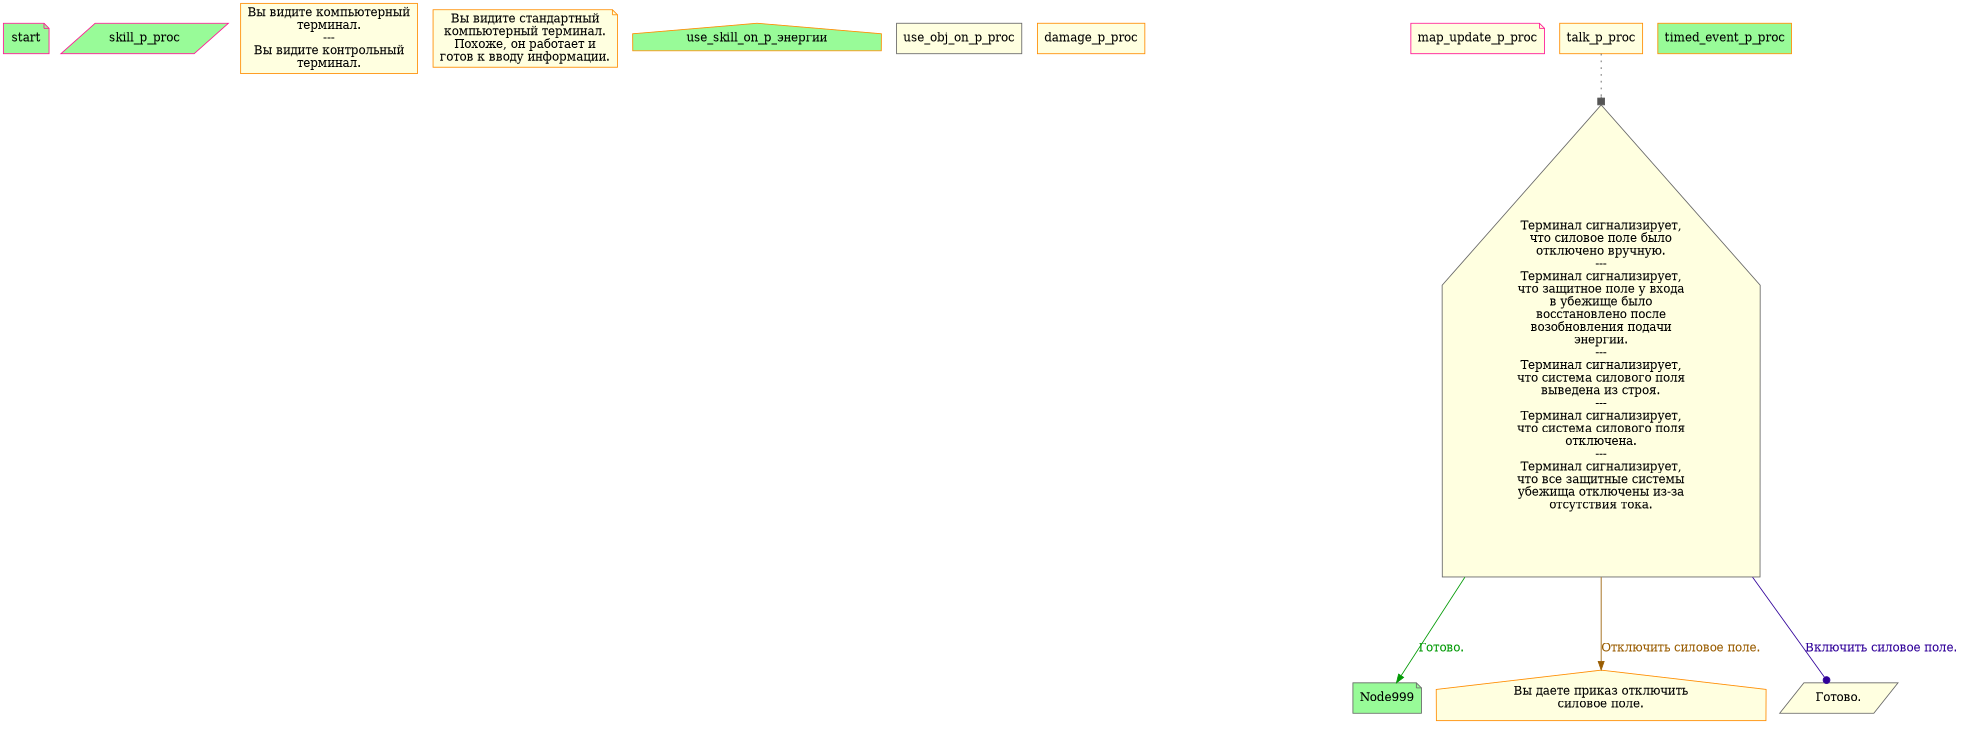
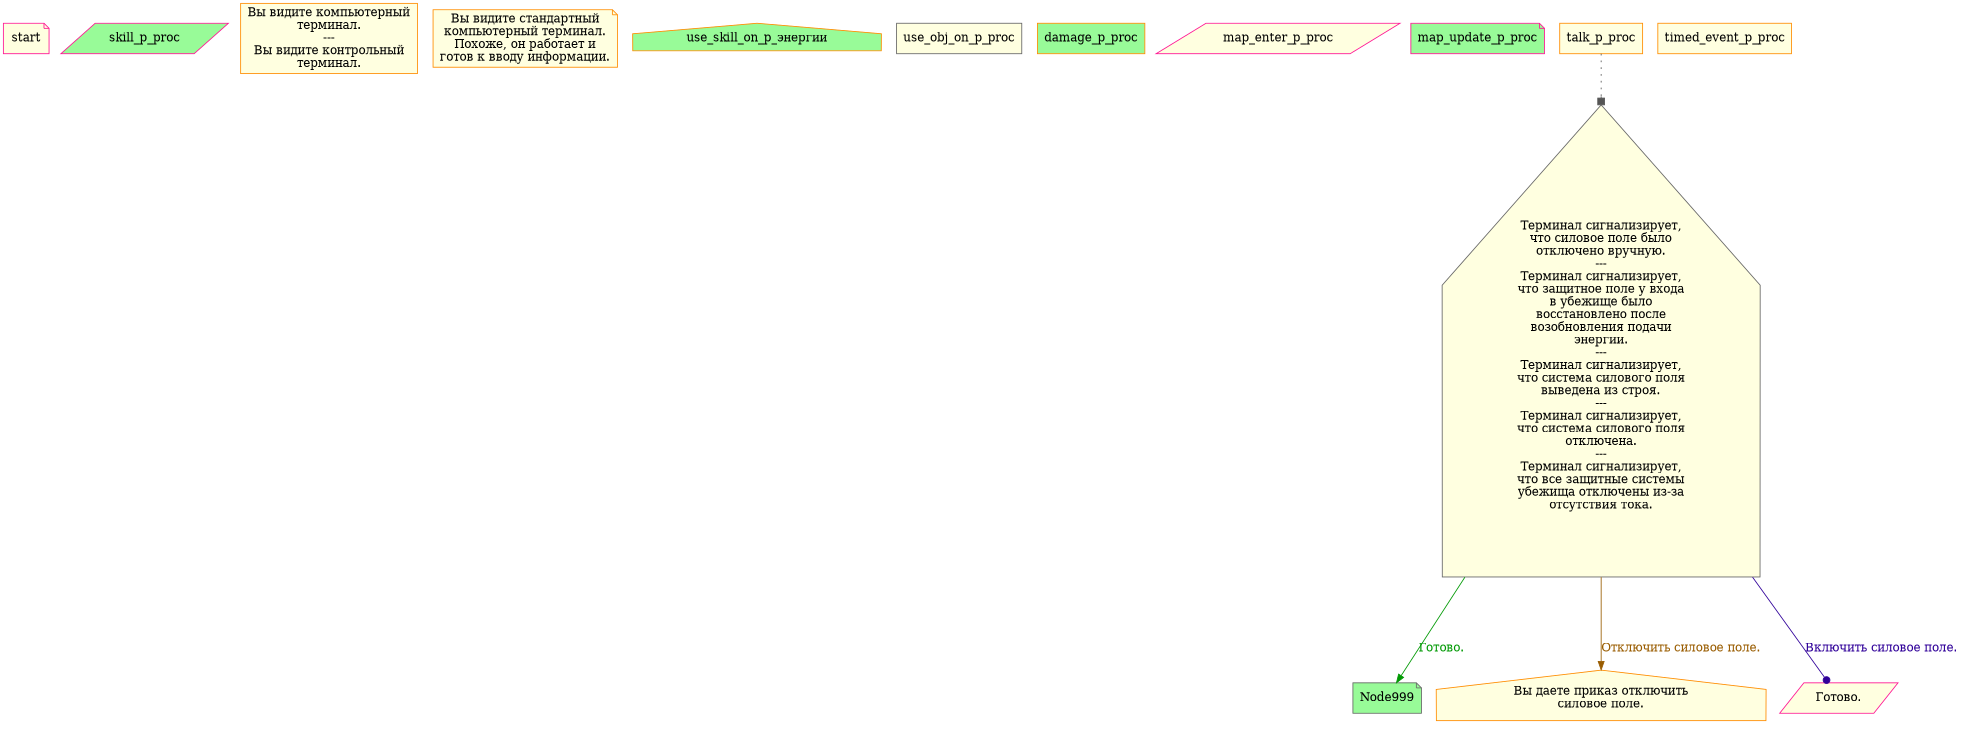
  digraph {
    node [color=darkorange fillcolor=lightyellow shape=box style=filled]
    edge [arrowhead=normal]
-   start [color=deeppink fillcolor=palegreen shape=note]
+   start [color=deeppink shape=note]
    n2 [color=deeppink fillcolor=palegreen label=skill_p_proc shape=parallelogram]
    n3 [label="Вы видите компьютерный\nтерминал.\n---\nВы видите контрольный\nтерминал."]
    n4 [label="Вы видите стандартный\nкомпьютерный терминал.\nПохоже, он работает и\nготов к вводу информации." shape=note]
    n5 [fillcolor=palegreen label="use_skill_on_p_энергии" shape=house]
    use_obj_on_p_proc [color=gray40]
-   damage_p_proc
-   map_update_p_proc [color=deeppink shape=note]
+   damage_p_proc [fillcolor=palegreen]
+   map_enter_p_proc [color=deeppink shape=parallelogram]
+   map_update_p_proc [color=deeppink fillcolor=palegreen shape=note]
    n10 [color=gray40 label="Терминал сигнализирует,\nчто силовое поле было\nотключено вручную.\n---\nТерминал сигнализирует,\nчто защитное поле у входа\nв убежище было\nвосстановлено после\nвозобновления подачи\nэнергии.\n---\nТерминал сигнализирует,\nчто система силового поля\nвыведена из строя.\n---\nТерминал сигнализирует,\nчто система силового поля\nотключена.\n---\nТерминал сигнализирует,\nчто все защитные системы\nубежища отключены из-за\nотсутствия тока." shape=house]
    talk_p_proc
    Node999 [color=gray40 fillcolor=palegreen shape=note]
    n13 [label="Вы даете приказ отключить\nсиловое поле." shape=house]
-   n14 [color=gray40 label="Готово." shape=parallelogram]
-   timed_event_p_proc [fillcolor=palegreen]
+   n14 [color=deeppink label="Готово." shape=parallelogram]
+   timed_event_p_proc
    n10 -> Node999 [color="#009903" fontcolor="#009903" label="Готово."]
    n10 -> n13 [color="#995C00" fontcolor="#995C00" label="Отключить силовое поле."]
    n10 -> n14 [arrowhead=dot color="#2F0099" fontcolor="#2F0099" label="Включить силовое поле."]
    talk_p_proc -> n10 [arrowhead=box color="#555555" style=dotted]
  }
